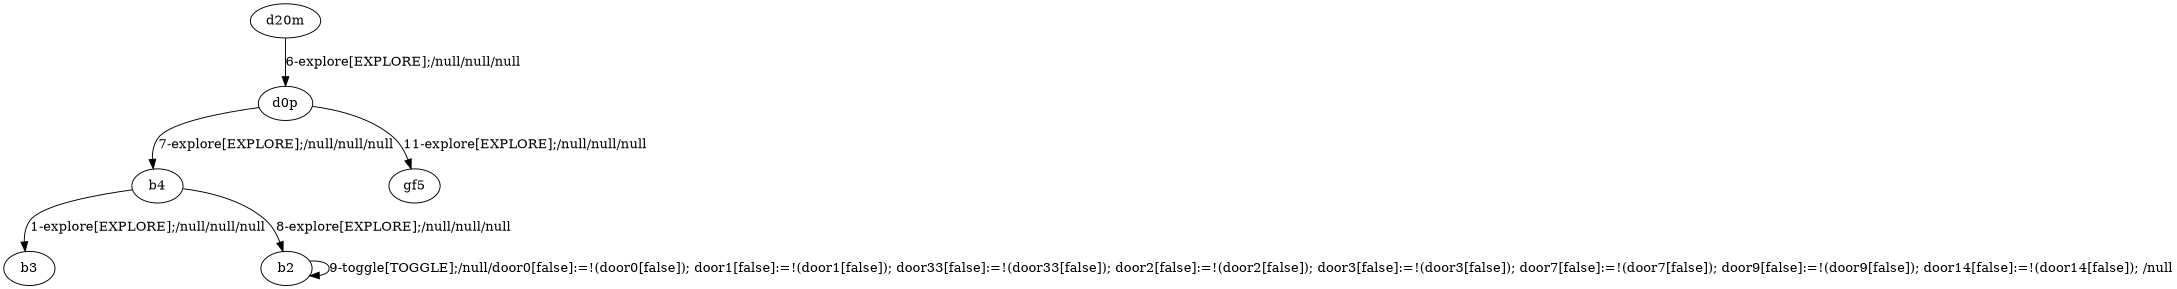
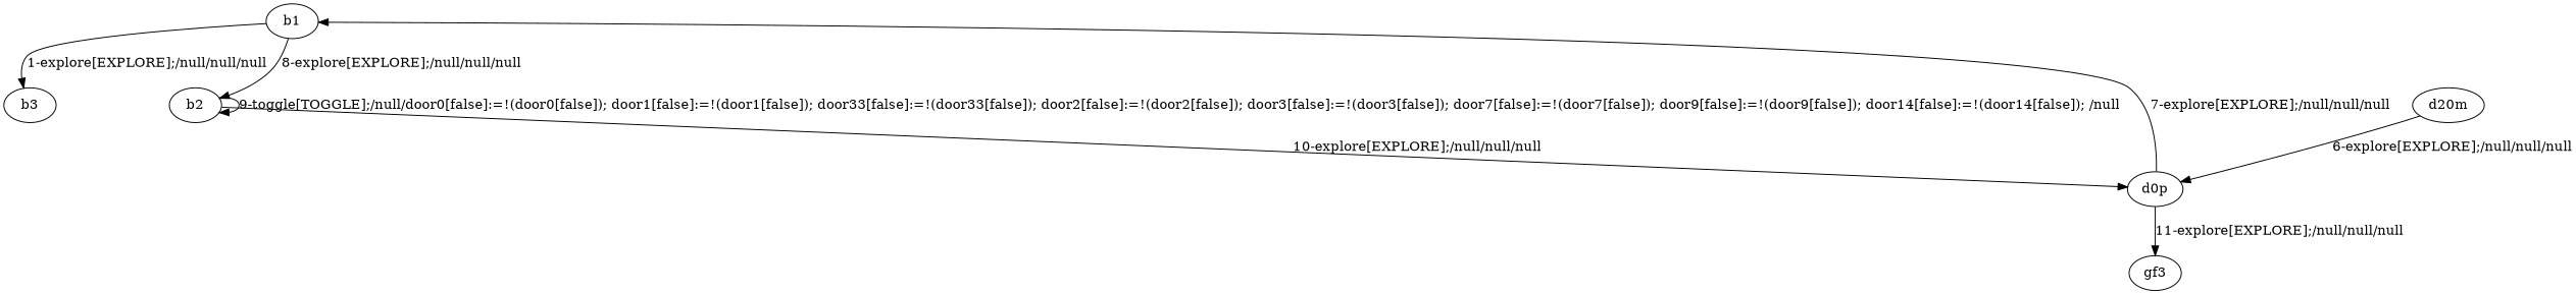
  digraph {
-   b4
+   b4 [label=b1]
    b3
    b2
    n4 [label=d0p]
    n5 [label=d20m]
-   gf3 [label=gf5]
+   gf3
    b4 -> b3 [label="1-explore[EXPLORE];/null/null/null"]
    b4 -> b2 [label="8-explore[EXPLORE];/null/null/null"]
    b2 -> b2 [label="9-toggle[TOGGLE];/null/door0[false]:=!(door0[false]); door1[false]:=!(door1[false]); door33[false]:=!(door33[false]); door2[false]:=!(door2[false]); door3[false]:=!(door3[false]); door7[false]:=!(door7[false]); door9[false]:=!(door9[false]); door14[false]:=!(door14[false]); /null"]
+   b2 -> n4 [label="10-explore[EXPLORE];/null/null/null"]
    n4 -> b4 [label="7-explore[EXPLORE];/null/null/null"]
    n4 -> gf3 [label="11-explore[EXPLORE];/null/null/null"]
    n5 -> n4 [label="6-explore[EXPLORE];/null/null/null"]
  }
